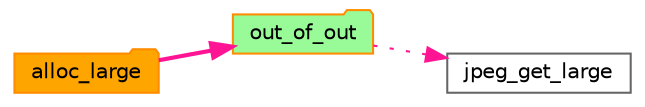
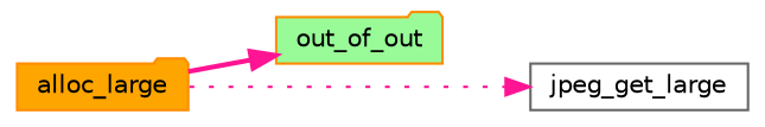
  digraph {
    rankdir=LR
    node [color=darkorange fontname=Helvetica fontsize=10 shape=folder style=filled]
    edge [color=deeppink fontname=Helvetica fontsize=10 labelfontname=Helvetica labelfontsize=10]
    n1 [fillcolor=orange fontcolor=black height=0.2 label=alloc_large width=0.4]
    n2 [fillcolor=palegreen height=0.2 label=out_of_out width=0.4]
    n3 [color=gray40 fillcolor=white height=0.2 label=jpeg_get_large shape=box width=0.4]
    n1 -> n2 [style=bold]
-   n2 -> n3 [style=dotted]
+   n1 -> n3 [style=dotted]
  }
